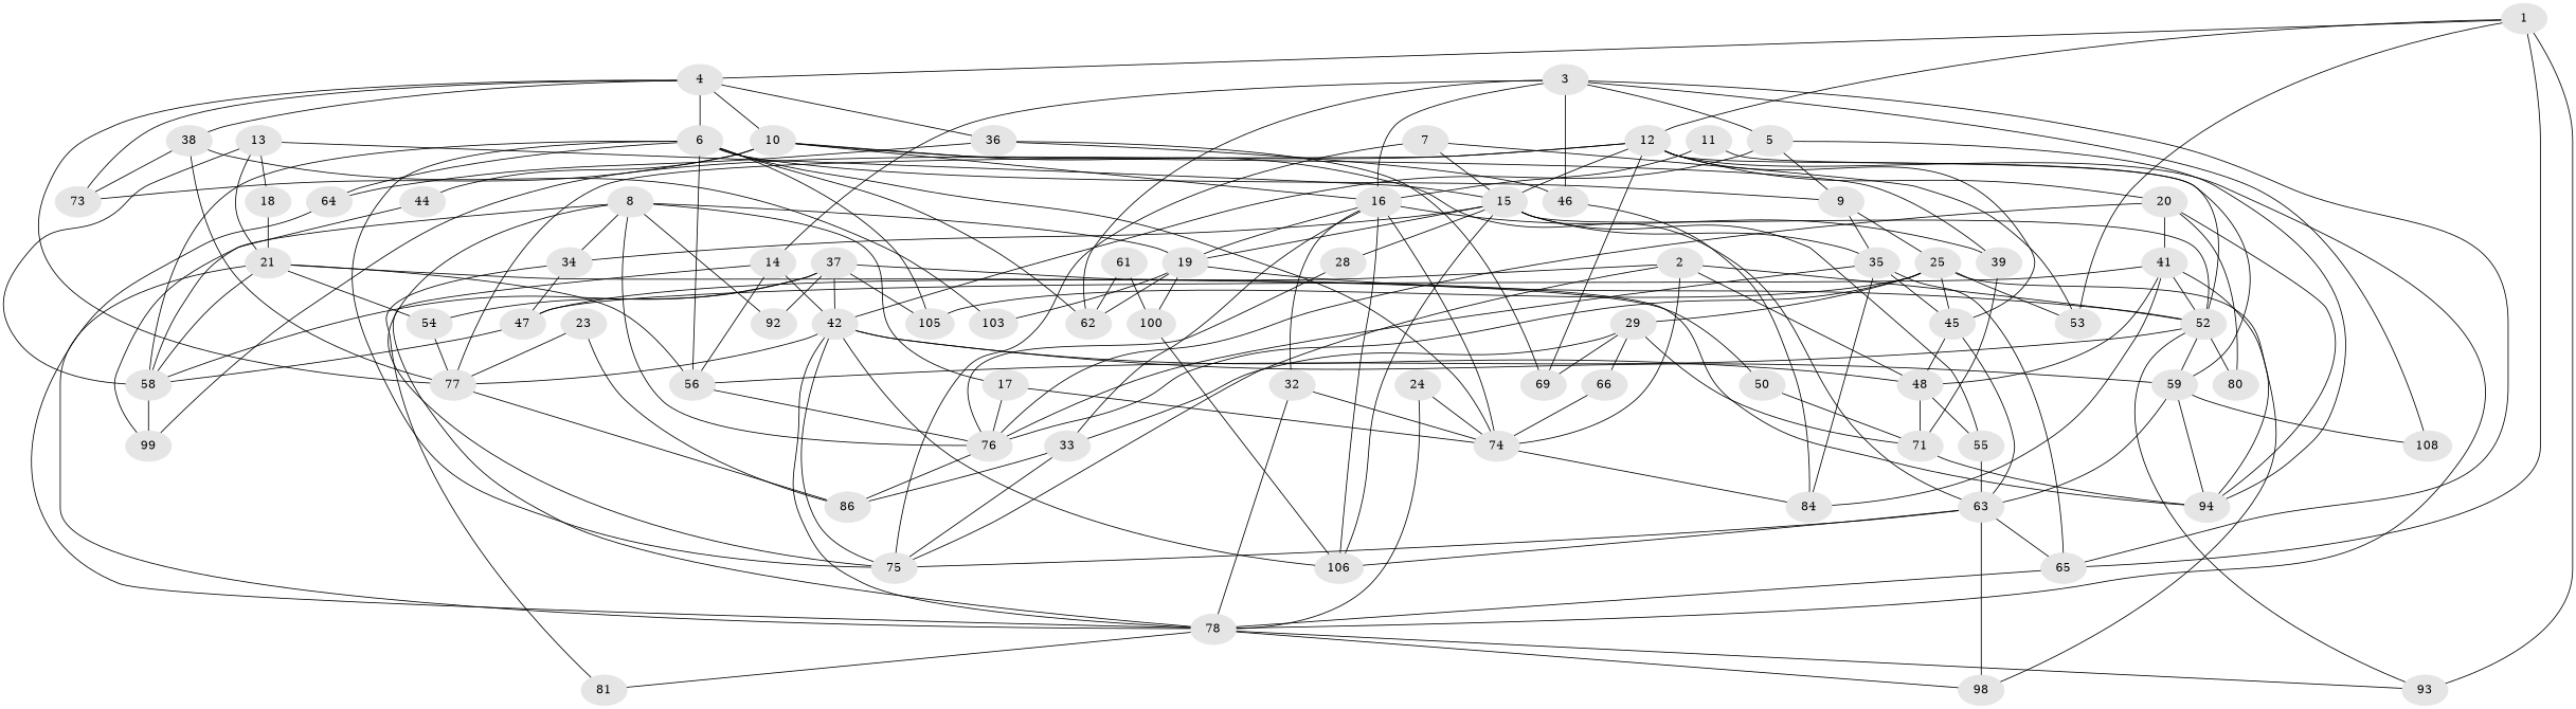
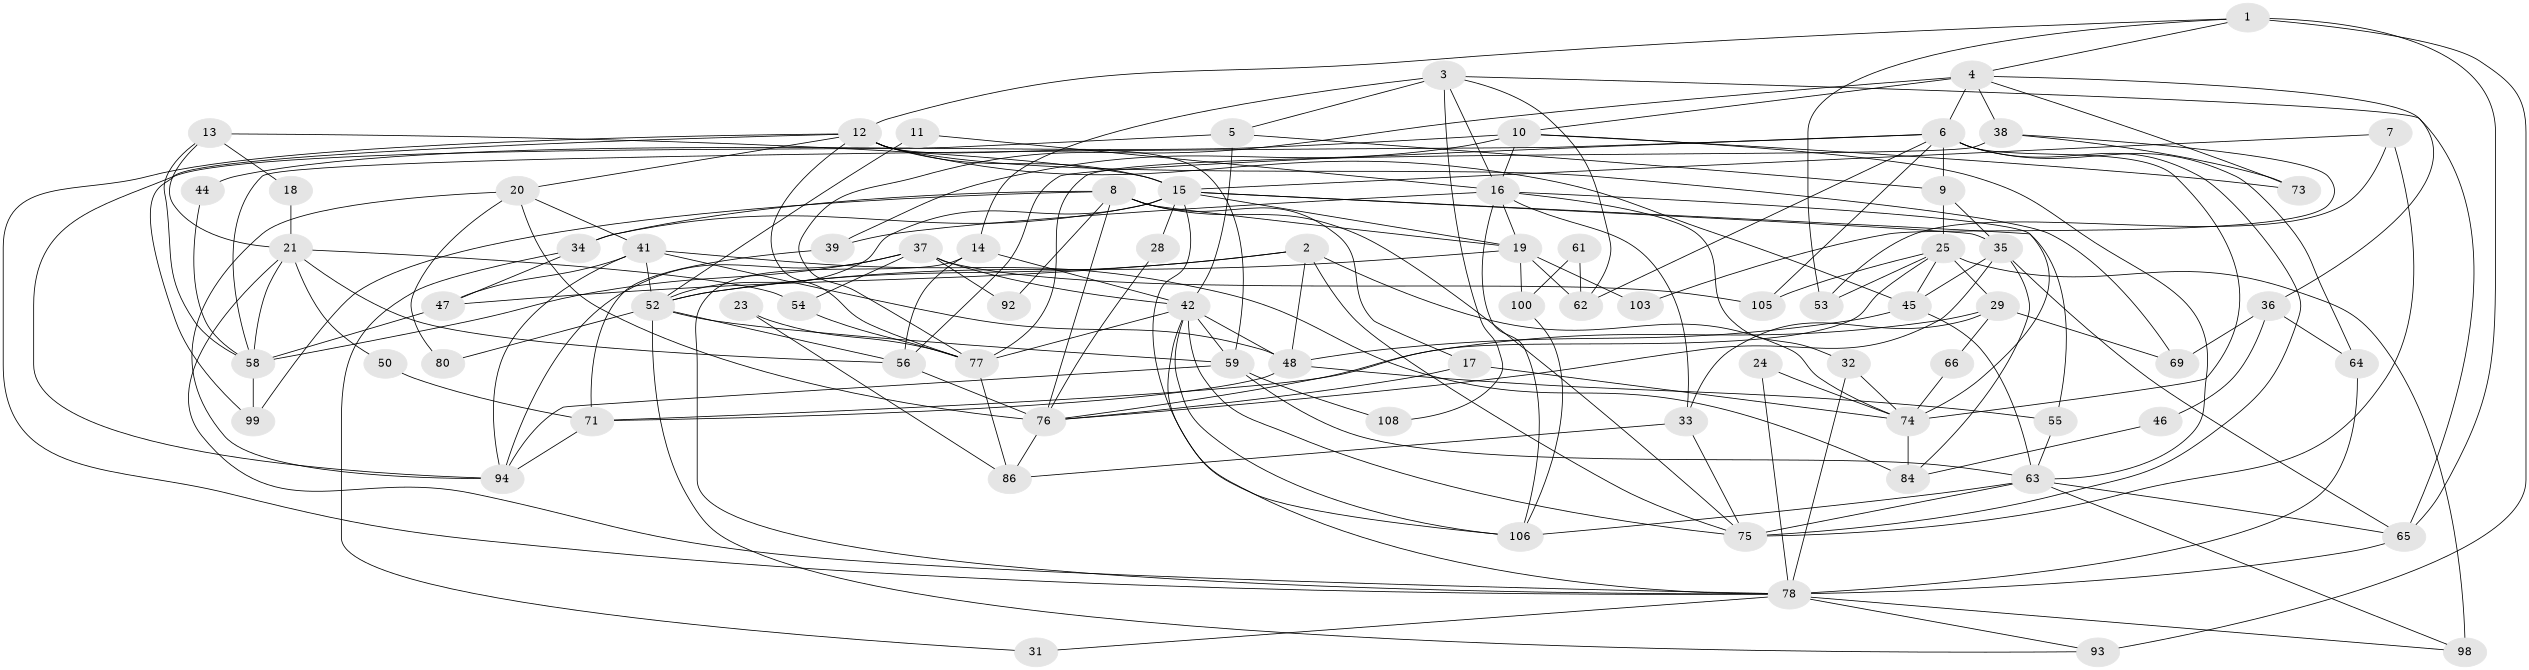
  graph {
    node [color=gray90 style=filled]
    1 [super="+113"]
    4 [super="+31"]
    12 [super="+26"]
    53
    65 [super="+87"]
    n6 [label=93]
    6 [super="+27"]
    10 [super="+43"]
    36 [super="+93"]
    38
    73
    77 [super="+117"]
    15 [super="+116"]
    99
    20 [super="+30"]
    45 [super="+111"]
    59 [super="+72"]
    69
    78 [super="+119"]
    2 [super="+68"]
    47
    48 [super="+57"]
    52 [super="+60"]
    74 [super="+82"]
    75 [super="+110"]
    58 [super="+112"]
    55
    71 [super="+96"]
    56 [super="+85"]
    80
    84 [super="+95"]
    3 [super="+83"]
    5 [super="+67"]
    14 [super="+49"]
    16 [super="+90"]
    46
    62
    108
    9 [super="+89"]
    42 [super="+104"]
    94 [super="+102"]
    19 [super="+91"]
    39
    106 [super="+107"]
    32
    33 [super="+40"]
    64
    105
    44
    63 [super="+115"]
    103
    86 [super="+109"]
    25 [super="+51"]
    35 [super="+70"]
    76 [super="+88"]
    7 [super="+79"]
    34
    28
    8 [super="+118"]
    17
    92
    100
-   81
+   81 [label=31]
    29
    98
    11
    41 [super="+114"]
    13
    18
    21 [super="+22"]
    50
    54
    23
    24
    66
    37
    61
    1 -- 4
    1 -- 12
    1 -- 53
    1 -- 65
    1 -- n6 [weight=2]
    4 -- 6 [weight=2]
    4 -- 10
    4 -- 36
    4 -- 38
    4 -- 73
    4 -- 77
    12 -- 77
    12 -- 15
    12 -- 99
    12 -- 20
    12 -- 45
    12 -- 59
    12 -- 69
    12 -- 78
    65 -- 78
    6 -- 74
    6 -- 75
    6 -- 58
    6 -- 56
    6 -- 62
    6 -- 9
    6 -- 64
    6 -- 105
    10 -- 73
    10 -- 16
    10 -- 39
    10 -- 44
    10 -- 63
    36 -- 69
    36 -- 46
    36 -- 64
    38 -- 73
    38 -- 77 [weight=2]
    38 -- 103
    77 -- 86
    15 -- 52
    15 -- 55
    15 -- 19
    15 -- 106
    15 -- 35
    15 -- 34
    15 -- 28
    20 -- 80
    20 -- 94
    20 -- 76
    20 -- 41
    45 -- 48
    45 -- 63
    59 -- 108
    59 -- 94
    59 -- 63
    78 -- n6
    78 -- 81
    78 -- 98
    2 -- 47
    2 -- 48
    2 -- 52
    2 -- 74
    2 -- 75
    47 -- 58
    48 -- 55
    48 -- 71
    52 -- n6
    52 -- 59
    52 -- 56
    52 -- 80 [weight=2]
    74 -- 84 [weight=2]
    58 -- 99
    55 -- 63
    71 -- 94
    56 -- 76
    3 -- 65
    3 -- 5
    3 -- 14
    3 -- 16
-   3 -- 46
    3 -- 62
    3 -- 108
    5 -- 9
    5 -- 42 [weight=2]
    5 -- 94
    14 -- 78
    14 -- 56
    14 -- 42
    16 -- 74
    16 -- 19
    16 -- 39
    16 -- 106 [weight=2]
    16 -- 32
    16 -- 33
    46 -- 84
    9 -- 25
    9 -- 35
    42 -- 77
    42 -- 59
    42 -- 78
    42 -- 48
    42 -- 75
    42 -- 106
    19 -- 52 [weight=2]
    19 -- 62
    19 -- 103
    19 -- 100
    39 -- 71
    32 -- 78
    32 -- 74
    33 -- 75
    33 -- 86
    64 -- 78
    44 -- 58
    63 -- 65
    63 -- 75
    63 -- 106
    63 -- 98
    25 -- 53
    25 -- 45
    25 -- 105
    25 -- 76
    25 -- 29
    25 -- 98
    35 -- 65
    35 -- 45
    35 -- 84
    35 -- 76
    76 -- 86
    7 -- 53
    7 -- 15
    7 -- 75 [weight=3]
    34 -- 47
    34 -- 81
    28 -- 76
    8 -- 99
    8 -- 75
    8 -- 19
    8 -- 76
    8 -- 34
    8 -- 17
    8 -- 92
    17 -- 74
    17 -- 76
    100 -- 106
    29 -- 69
    29 -- 71
    29 -- 33
    29 -- 66
    11 -- 52
    11 -- 16
    41 -- 47
    41 -- 48
    41 -- 52
    41 -- 84
    41 -- 94
    13 -- 15
    13 -- 58
    13 -- 18
    13 -- 21
    18 -- 21
    21 -- 78
    21 -- 58
    21 -- 56
    21 -- 50
    21 -- 54
    50 -- 71
    54 -- 77
    23 -- 77
    23 -- 86
    24 -- 78
    24 -- 74
    66 -- 74
    37 -- 58
    37 -- 42
    37 -- 94
    37 -- 105
    37 -- 92
    37 -- 54
    61 -- 62
    61 -- 100
  }
